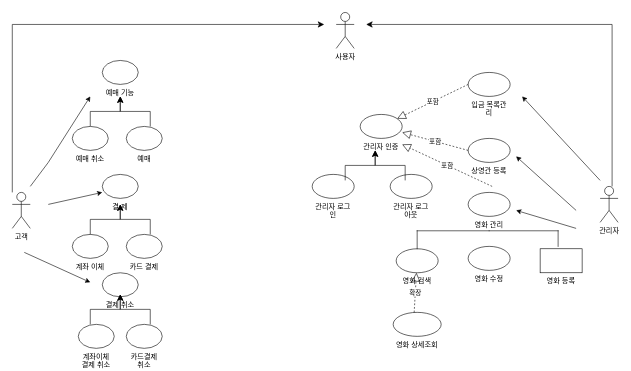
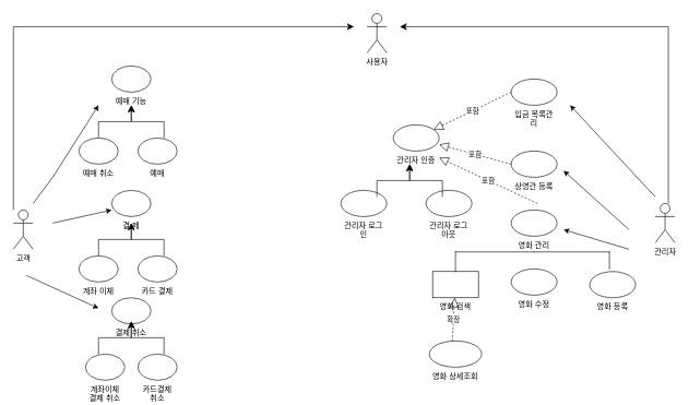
  <mxCell id="0" value="" />
  <mxCell id="1" parent="0" />
  <mxCell id="2" value="고객" style="shape=umlActor;verticalLabelPosition=bottom;verticalAlign=top;html=1;outlineConnect=0;gradientColor=none;movable=1;resizable=1;rotatable=1;deletable=1;editable=1;locked=0;connectable=1;" parent="1" vertex="1"><mxGeometry x="20" y="320" width="30" height="60" as="geometry" /></mxCell>
  <mxCell id="3" value="" style="edgeStyle=segmentEdgeStyle;endArrow=classic;html=1;curved=0;rounded=0;endSize=8;startSize=8;" parent="1" edge="1"><mxGeometry width="50" height="50" relative="1" as="geometry"><mxPoint x="1020" y="310" as="sourcePoint" /><mxPoint x="610" as="targetPoint" y="40" /><Array as="points"><mxPoint x="1020" y="40" /></Array></mxGeometry></mxCell>
  <mxCell id="4" value="결 제" style="ellipse;whiteSpace=wrap;html=1;labelBackgroundColor=none;labelPosition=center;verticalLabelPosition=bottom;align=center;verticalAlign=top;" parent="1" vertex="1"><mxGeometry x="170" y="290" width="60" height="40" as="geometry" /></mxCell>
  <mxCell id="5" value="사용자&lt;br&gt;" style="shape=umlActor;verticalLabelPosition=bottom;verticalAlign=top;html=1;outlineConnect=0;" parent="1" vertex="1"><mxGeometry x="560" y="20" width="30" height="60" as="geometry" /></mxCell>
  <mxCell id="6" value="계좌 이체" style="ellipse;whiteSpace=wrap;html=1;labelBackgroundColor=none;labelPosition=center;verticalLabelPosition=bottom;align=center;verticalAlign=top;" parent="1" vertex="1"><mxGeometry x="120" y="390" width="60" height="40" as="geometry" /></mxCell>
  <mxCell id="7" value="결제 취소" style="ellipse;whiteSpace=wrap;html=1;labelBackgroundColor=none;labelPosition=center;verticalLabelPosition=bottom;align=center;verticalAlign=top;" parent="1" vertex="1"><mxGeometry x="170" y="454" width="60" height="40" as="geometry" /></mxCell>
  <mxCell id="8" value="카드 결제" style="ellipse;whiteSpace=wrap;html=1;labelBackgroundColor=none;labelPosition=center;verticalLabelPosition=bottom;align=center;verticalAlign=top;" parent="1" vertex="1"><mxGeometry x="210" y="390" width="60" height="40" as="geometry" /></mxCell>
  <mxCell id="9" value="계좌이체 결제 취소" style="ellipse;whiteSpace=wrap;html=1;labelBackgroundColor=none;labelPosition=center;verticalLabelPosition=bottom;align=center;verticalAlign=top;" parent="1" vertex="1"><mxGeometry x="130" y="540" width="60" height="40" as="geometry" /></mxCell>
  <mxCell id="10" value="카드결제 취소" style="ellipse;whiteSpace=wrap;html=1;labelBackgroundColor=none;labelPosition=center;verticalLabelPosition=bottom;align=center;verticalAlign=top;" parent="1" vertex="1"><mxGeometry x="210" y="540" width="60" height="40" as="geometry" /></mxCell>
  <mxCell id="11" value="예매&lt;br&gt;" style="ellipse;whiteSpace=wrap;html=1;labelBackgroundColor=none;labelPosition=center;verticalLabelPosition=bottom;align=center;verticalAlign=top;" parent="1" vertex="1"><mxGeometry x="210" y="210" width="60" height="40" as="geometry" /></mxCell>
  <mxCell id="12" value="예매 기능" style="ellipse;whiteSpace=wrap;html=1;labelBackgroundColor=none;labelPosition=center;verticalLabelPosition=bottom;align=center;verticalAlign=top;" parent="1" vertex="1"><mxGeometry x="170" y="100" width="60" height="40" as="geometry" /></mxCell>
  <mxCell id="13" value="" style="endArrow=classic;html=1;rounded=0;" parent="1" edge="1"><mxGeometry width="50" height="50" relative="1" as="geometry"><mxPoint x="50" y="310" as="sourcePoint" /><mxPoint x="150" y="160" as="targetPoint" /><Array as="points"><mxPoint x="80" y="270" /></Array></mxGeometry></mxCell>
  <mxCell id="14" value="" style="edgeStyle=elbowEdgeStyle;elbow=vertical;endArrow=classic;html=1;curved=0;rounded=0;endSize=8;startSize=8;" parent="1" edge="1"><mxGeometry width="50" height="50" relative="1" as="geometry"><mxPoint x="150" y="210" as="sourcePoint" /><mxPoint x="200" y="160" as="targetPoint" /></mxGeometry></mxCell>
  <mxCell id="15" value="" style="edgeStyle=elbowEdgeStyle;elbow=vertical;endArrow=classic;html=1;curved=0;rounded=0;endSize=8;startSize=8;" parent="1" edge="1"><mxGeometry width="50" height="50" relative="1" as="geometry"><mxPoint x="250" y="210" as="sourcePoint" /><mxPoint x="200" y="160" as="targetPoint" /><Array as="points"><mxPoint x="230" y="185" /></Array></mxGeometry></mxCell>
  <mxCell id="16" value="예매 취소&lt;br&gt;" style="ellipse;whiteSpace=wrap;html=1;labelBackgroundColor=none;labelPosition=center;verticalLabelPosition=bottom;align=center;verticalAlign=top;" parent="1" vertex="1"><mxGeometry x="120" y="210" width="60" height="40" as="geometry" /></mxCell>
  <mxCell id="17" value="" style="endArrow=classic;html=1;rounded=0;entryX=0;entryY=0.75;entryDx=0;entryDy=0;entryPerimeter=0;" parent="1" target="4" edge="1"><mxGeometry width="50" height="50" relative="1" as="geometry"><mxPoint x="80" y="340" as="sourcePoint" /><mxPoint x="130" y="290" as="targetPoint" /></mxGeometry></mxCell>
  <mxCell id="18" value="" style="edgeStyle=elbowEdgeStyle;elbow=vertical;endArrow=classic;html=1;curved=0;rounded=0;endSize=8;startSize=8;" parent="1" edge="1"><mxGeometry width="50" height="50" relative="1" as="geometry"><mxPoint x="150" y="390" as="sourcePoint" /><mxPoint x="200" y="340" as="targetPoint" /></mxGeometry></mxCell>
  <mxCell id="19" value="" style="edgeStyle=elbowEdgeStyle;elbow=vertical;endArrow=classic;html=1;curved=0;rounded=0;endSize=8;startSize=8;" parent="1" edge="1"><mxGeometry width="50" height="50" relative="1" as="geometry"><mxPoint x="250" y="390" as="sourcePoint" /><mxPoint x="200" y="340" as="targetPoint" /></mxGeometry></mxCell>
  <mxCell id="20" value="" style="endArrow=classic;html=1;rounded=0;" parent="1" edge="1"><mxGeometry width="50" height="50" relative="1" as="geometry"><mxPoint x="40" y="420" as="sourcePoint" /><mxPoint x="150" y="470" as="targetPoint" /></mxGeometry></mxCell>
  <mxCell id="21" value="" style="edgeStyle=elbowEdgeStyle;elbow=vertical;endArrow=classic;html=1;curved=0;rounded=0;endSize=8;startSize=8;" parent="1" edge="1"><mxGeometry width="50" height="50" relative="1" as="geometry"><mxPoint x="150" y="540" as="sourcePoint" /><mxPoint x="200" y="490" as="targetPoint" /></mxGeometry></mxCell>
  <mxCell id="22" value="" style="edgeStyle=elbowEdgeStyle;elbow=vertical;endArrow=classic;html=1;curved=0;rounded=0;endSize=8;startSize=8;" parent="1" edge="1"><mxGeometry width="50" height="50" relative="1" as="geometry"><mxPoint x="250" y="540" as="sourcePoint" /><mxPoint x="200" y="490" as="targetPoint" /></mxGeometry></mxCell>
  <mxCell id="23" value="" style="edgeStyle=segmentEdgeStyle;endArrow=classic;html=1;curved=0;rounded=0;endSize=8;startSize=8;" parent="1" source="2" edge="1"><mxGeometry width="50" height="50" relative="1" as="geometry"><mxPoint x="20" y="290" as="sourcePoint" /><mxPoint x="540" as="targetPoint" y="40" /><Array as="points"><mxPoint x="20" y="40" /></Array></mxGeometry></mxCell>
  <mxCell id="24" value="관리자" style="shape=umlActor;verticalLabelPosition=bottom;verticalAlign=top;html=1;outlineConnect=0;" parent="1" vertex="1"><mxGeometry x="1000" y="310" width="30" height="60" as="geometry" /></mxCell>
  <mxCell id="25" value="관리자 로그아웃" style="ellipse;whiteSpace=wrap;html=1;labelPosition=center;verticalLabelPosition=bottom;align=center;verticalAlign=top;" parent="1" vertex="1"><mxGeometry x="650" y="290" width="70" height="40" as="geometry" /></mxCell>
  <mxCell id="26" value="입금 목록관리" style="ellipse;whiteSpace=wrap;html=1;labelPosition=center;verticalLabelPosition=bottom;align=center;verticalAlign=top;" parent="1" vertex="1"><mxGeometry x="780" y="120" width="70" height="40" as="geometry" /></mxCell>
  <mxCell id="27" value="상영관 등록" style="ellipse;whiteSpace=wrap;html=1;labelPosition=center;verticalLabelPosition=bottom;align=center;verticalAlign=top;" parent="1" vertex="1"><mxGeometry x="780" y="230" width="70" height="40" as="geometry" /></mxCell>
  <mxCell id="28" value="영화 관리" style="ellipse;whiteSpace=wrap;html=1;labelPosition=center;verticalLabelPosition=bottom;align=center;verticalAlign=top;" parent="1" vertex="1"><mxGeometry x="780" y="320" width="70" height="40" as="geometry" /></mxCell>
- <mxCell id="29" value="영화 등록" style="whiteSpace=wrap;html=1;labelPosition=center;verticalLabelPosition=bottom;align=center;verticalAlign=top;rounded=0;" parent="1" vertex="1"><mxGeometry x="900" y="414" width="70" height="40" as="geometry" /></mxCell>
+ <mxCell id="29" value="영화 등록" style="ellipse;whiteSpace=wrap;html=1;labelPosition=center;verticalLabelPosition=bottom;align=center;verticalAlign=top;" parent="1" vertex="1"><mxGeometry x="900" y="414" width="70" height="40" as="geometry" /></mxCell>
  <mxCell id="30" value="영화 수정" style="ellipse;whiteSpace=wrap;html=1;labelPosition=center;verticalLabelPosition=bottom;align=center;verticalAlign=top;" parent="1" vertex="1"><mxGeometry x="780" y="410" width="70" height="40" as="geometry" /></mxCell>
  <mxCell id="31" value="영화 상세조회" style="ellipse;whiteSpace=wrap;html=1;labelPosition=center;verticalLabelPosition=bottom;align=center;verticalAlign=top;" parent="1" vertex="1"><mxGeometry x="655" y="520" width="80" height="40" as="geometry" /></mxCell>
- <mxCell id="32" value="영화 검색" style="ellipse;whiteSpace=wrap;html=1;labelPosition=center;verticalLabelPosition=bottom;align=center;verticalAlign=top;" parent="1" vertex="1"><mxGeometry x="660" y="414" width="70" height="40" as="geometry" /></mxCell>
+ <mxCell id="32" value="영화 검색" style="whiteSpace=wrap;html=1;labelPosition=center;verticalLabelPosition=bottom;align=center;verticalAlign=top;rounded=0;" parent="1" vertex="1"><mxGeometry x="660" y="414" width="70" height="40" as="geometry" /></mxCell>
  <mxCell id="33" value="관리자 로그인" style="ellipse;whiteSpace=wrap;html=1;labelPosition=center;verticalLabelPosition=bottom;align=center;verticalAlign=top;" parent="1" vertex="1"><mxGeometry x="520" y="290" width="70" height="40" as="geometry" /></mxCell>
  <mxCell id="34" value="관리자 인증" style="ellipse;whiteSpace=wrap;html=1;labelPosition=center;verticalLabelPosition=bottom;align=center;verticalAlign=top;" parent="1" vertex="1"><mxGeometry x="600" y="190" width="70" height="40" as="geometry" /></mxCell>
  <mxCell id="35" value="" style="endArrow=classic;html=1;rounded=0;" parent="1" edge="1"><mxGeometry width="50" height="50" relative="1" as="geometry"><mxPoint x="1000" y="300" as="sourcePoint" /><mxPoint x="870" y="160" as="targetPoint" /></mxGeometry></mxCell>
  <mxCell id="36" value="" style="endArrow=classic;html=1;rounded=0;" parent="1" edge="1"><mxGeometry width="50" height="50" relative="1" as="geometry"><mxPoint x="960" y="350" as="sourcePoint" /><mxPoint x="860" y="260" as="targetPoint" /></mxGeometry></mxCell>
  <mxCell id="37" value="" style="endArrow=classic;html=1;rounded=0;" parent="1" edge="1"><mxGeometry width="50" height="50" relative="1" as="geometry"><mxPoint x="960" y="380" as="sourcePoint" /><mxPoint x="860" y="350" as="targetPoint" /></mxGeometry></mxCell>
  <mxCell id="38" value="" style="edgeStyle=elbowEdgeStyle;elbow=vertical;endArrow=classic;html=1;curved=0;rounded=0;endSize=8;startSize=8;" parent="1" edge="1"><mxGeometry width="50" height="50" relative="1" as="geometry"><mxPoint x="575" y="300" as="sourcePoint" /><mxPoint x="625" y="250" as="targetPoint" /></mxGeometry></mxCell>
  <mxCell id="39" value="" style="edgeStyle=elbowEdgeStyle;elbow=vertical;endArrow=classic;html=1;curved=0;rounded=0;endSize=8;startSize=8;" parent="1" edge="1"><mxGeometry width="50" height="50" relative="1" as="geometry"><mxPoint x="675" y="300" as="sourcePoint" /><mxPoint x="625" y="250" as="targetPoint" /><Array as="points"><mxPoint x="655" y="275" /></Array></mxGeometry></mxCell>
  <mxCell id="40" value="" style="shape=partialRectangle;whiteSpace=wrap;html=1;bottom=0;right=0;fillColor=none;" parent="1" vertex="1"><mxGeometry x="695" y="384" width="120" height="30" as="geometry" /></mxCell>
  <mxCell id="41" value="" style="shape=partialRectangle;whiteSpace=wrap;html=1;bottom=0;right=0;fillColor=none;direction=east;flipV=0;flipH=1;" parent="1" vertex="1"><mxGeometry x="815" y="384" width="115" height="26" as="geometry" /></mxCell>
  <mxCell id="42" value="확장" style="endArrow=block;dashed=1;endFill=0;endSize=12;html=1;rounded=0;" parent="1" target="32" edge="1"><mxGeometry width="160" relative="1" as="geometry"><mxPoint x="690" y="520" as="sourcePoint" /><mxPoint x="850" y="520" as="targetPoint" /></mxGeometry></mxCell>
  <mxCell id="43" value="포함" style="endArrow=block;dashed=1;endFill=0;endSize=12;html=1;rounded=0;" parent="1" target="34" edge="1"><mxGeometry width="160" relative="1" as="geometry"><mxPoint x="780" y="140" as="sourcePoint" /><mxPoint x="580" y="140" as="targetPoint" /><Array as="points"><mxPoint x="780" y="140" /></Array></mxGeometry></mxCell>
  <mxCell id="44" value="포함" style="endArrow=block;dashed=1;endFill=0;endSize=12;html=1;rounded=0;exitX=0;exitY=0.5;exitDx=0;exitDy=0;" parent="1" source="27" edge="1"><mxGeometry width="160" relative="1" as="geometry"><mxPoint x="830" y="220" as="sourcePoint" /><mxPoint x="670" y="220" as="targetPoint" /></mxGeometry></mxCell>
  <mxCell id="45" value="포함" style="endArrow=block;dashed=1;endFill=0;endSize=12;html=1;rounded=0;" parent="1" edge="1"><mxGeometry width="160" relative="1" as="geometry"><mxPoint x="820" y="310" as="sourcePoint" /><mxPoint x="670" y="240" as="targetPoint" /><Array as="points" /></mxGeometry></mxCell>
